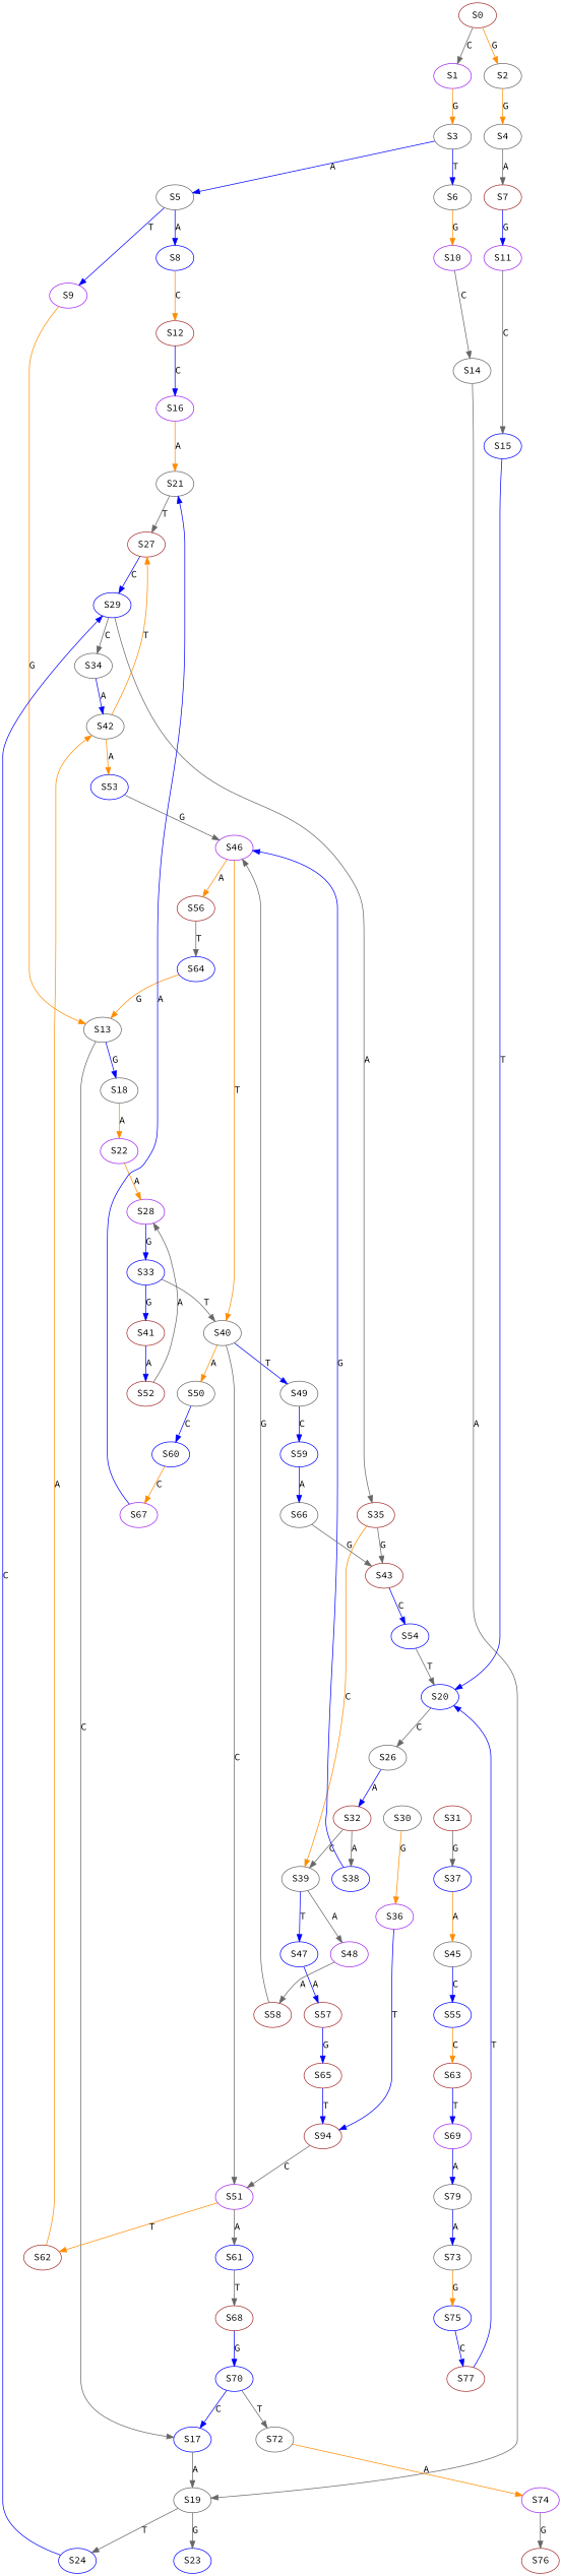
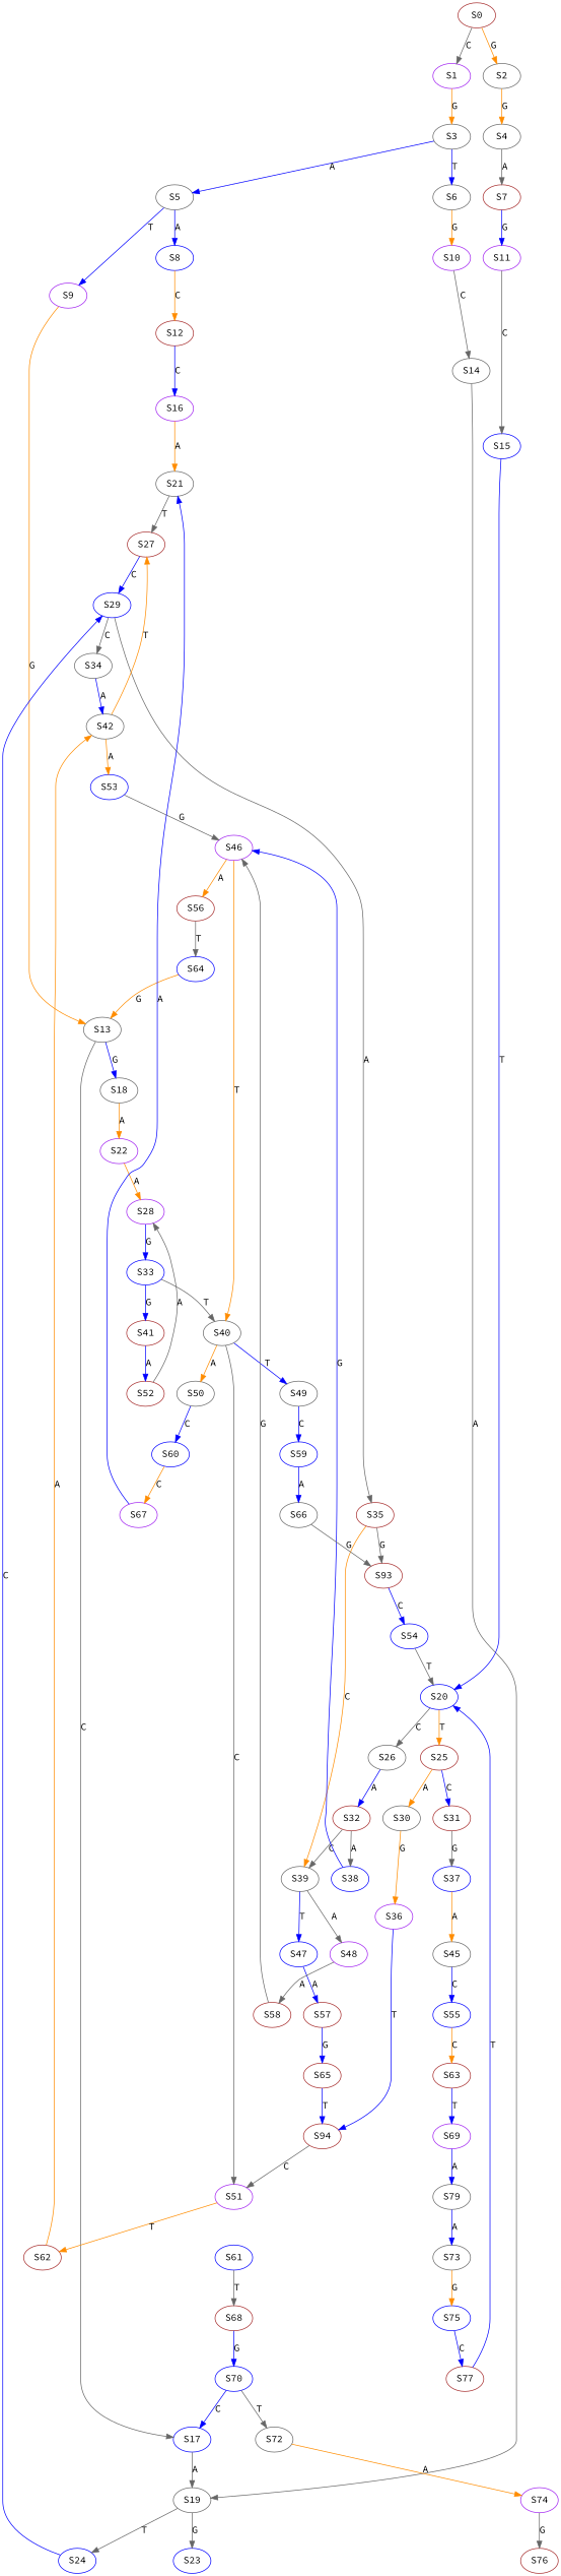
  strict digraph {
    fontname="Source Code Pro"
    node [color=gray40 fontname="Source Code Pro"]
    edge [color=blue fontname="Source Code Pro"]
    S0 [color=brown]
    S1 [color=purple]
    S2
    S3
    S4
    S5
    S6
    S7 [color=brown]
    S8 [color=blue]
    S9 [color=purple]
    S10 [color=purple]
    S11 [color=purple]
    S12 [color=brown]
    S13
    S14
    S15 [color=blue]
    S16 [color=purple]
    S17 [color=blue]
    S18
    S19
    S20 [color=blue]
    S21
    S22 [color=purple]
    S23 [color=blue]
    S24 [color=blue]
+   S25 [color=brown]
    S26
    S27 [color=brown]
    S28 [color=purple]
    S29 [color=blue]
    S30
    S31 [color=brown]
    S32 [color=brown]
    S33 [color=blue]
    S34
    S35 [color=brown]
    S36 [color=purple]
    S37 [color=blue]
    S38 [color=blue]
    S39
    S40
    S41 [color=brown]
    S42
-   S43 [color=brown]
+   S43 [color=brown label=S93]
    n45 [color=brown label=S94]
    S45
    S46 [color=purple]
    S47 [color=blue]
    S48 [color=purple]
    S49
    S50
    S51 [color=purple]
    S52 [color=brown]
    S53 [color=blue]
    S54 [color=blue]
    S55 [color=blue]
    S56 [color=brown]
    S57 [color=brown]
    S58 [color=brown]
    S59 [color=blue]
    S60 [color=blue]
    S61 [color=blue]
    S62 [color=brown]
    S63 [color=brown]
    S64 [color=blue]
    S65 [color=brown]
    S66
    S67 [color=purple]
    S68 [color=brown]
    S69 [color=purple]
    S70 [color=blue]
    n72 [label=S79]
    S72
    S73
    S74 [color=purple]
    S75 [color=blue]
    S76 [color=brown]
    S77 [color=brown]
    S0 -> S1 [color=gray40 label=C]
    S0 -> S2 [color=darkorange label=G]
    S1 -> S3 [color=darkorange label=G]
    S2 -> S4 [color=darkorange label=G]
    S3 -> S5 [label=A]
    S3 -> S6 [label=T]
    S4 -> S7 [color=gray40 label=A]
    S5 -> S8 [label=A]
    S5 -> S9 [label=T]
    S6 -> S10 [color=darkorange label=G]
    S7 -> S11 [label=G]
    S8 -> S12 [color=darkorange label=C]
    S9 -> S13 [color=darkorange label=G]
    S10 -> S14 [color=gray40 label=C]
    S11 -> S15 [color=gray40 label=C]
    S12 -> S16 [label=C]
    S13 -> S17 [color=gray40 label=C]
    S13 -> S18 [label=G]
    S14 -> S19 [color=gray40 label=A]
    S15 -> S20 [label=T]
    S16 -> S21 [color=darkorange label=A]
    S17 -> S19 [color=gray40 label=A]
    S18 -> S22 [color=darkorange label=A]
    S19 -> S23 [color=gray40 label=G]
    S19 -> S24 [color=gray40 label=T]
+   S20 -> S25 [color=darkorange label=T]
    S20 -> S26 [color=gray40 label=C]
    S21 -> S27 [color=gray40 label=T]
    S22 -> S28 [color=darkorange label=A]
    S24 -> S29 [label=C]
+   S25 -> S30 [color=darkorange label=A]
+   S25 -> S31 [label=C]
    S26 -> S32 [label=A]
    S27 -> S29 [label=C]
    S28 -> S33 [label=G]
    S29 -> S34 [color=gray40 label=C]
    S29 -> S35 [color=gray40 label=A]
    S30 -> S36 [color=darkorange label=G]
    S31 -> S37 [color=gray40 label=G]
    S32 -> S38 [color=gray40 label=A]
    S32 -> S39 [color=gray40 label=C]
    S33 -> S40 [color=gray40 label=T]
    S33 -> S41 [label=G]
    S34 -> S42 [label=A]
    S35 -> S39 [color=darkorange label=C]
    S35 -> S43 [color=gray40 label=G]
    S36 -> n45 [label=T]
    S37 -> S45 [color=darkorange label=A]
    S38 -> S46 [label=G]
    S39 -> S47 [label=T]
    S39 -> S48 [color=gray40 label=A]
    S40 -> S49 [label=T]
    S40 -> S50 [color=darkorange label=A]
    S40 -> S51 [color=gray40 label=C]
    S41 -> S52 [label=A]
    S42 -> S27 [color=darkorange label=T]
    S42 -> S53 [color=darkorange label=A]
    S43 -> S54 [label=C]
    n45 -> S51 [color=gray40 label=C]
    S45 -> S55 [label=C]
    S46 -> S40 [color=darkorange label=T]
    S46 -> S56 [color=darkorange label=A]
    S47 -> S57 [label=A]
    S48 -> S58 [color=gray40 label=A]
    S49 -> S59 [label=C]
    S50 -> S60 [label=C]
-   S51 -> S61 [color=gray40 label=A]
    S51 -> S62 [color=darkorange label=T]
    S52 -> S28 [color=gray40 label=A]
    S53 -> S46 [color=gray40 label=G]
    S54 -> S20 [color=gray40 label=T]
    S55 -> S63 [color=darkorange label=C]
    S56 -> S64 [color=gray40 label=T]
    S57 -> S65 [label=G]
    S58 -> S46 [color=gray40 label=G]
    S59 -> S66 [label=A]
    S60 -> S67 [color=darkorange label=C]
    S61 -> S68 [color=gray40 label=T]
    S62 -> S42 [color=darkorange label=A]
    S63 -> S69 [label=T]
    S64 -> S13 [color=darkorange label=G]
    S65 -> n45 [label=T]
    S66 -> S43 [color=gray40 label=G]
    S67 -> S21 [label=A]
    S68 -> S70 [label=G]
    S69 -> n72 [label=A]
    S70 -> S17 [label=C]
    S70 -> S72 [color=gray40 label=T]
    n72 -> S73 [label=A]
    S72 -> S74 [color=darkorange label=A]
    S73 -> S75 [color=darkorange label=G]
    S74 -> S76 [color=gray40 label=G]
    S75 -> S77 [label=C]
    S77 -> S20 [label=T]
  }
